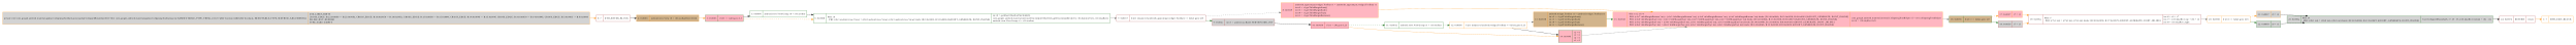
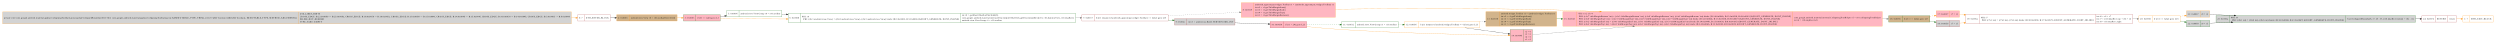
  digraph {
    fontname="Liberation Serif"
    rankdir=LR
    node [color=darkorange fillcolor=white fontname="Liberation Serif" shape=record style=filled]
    edge [color=darkorange fontname="Liberation Serif"]
    n1 [color=brown label="{0\:\ ?|MTH_ENTER_BLOCK\l}"]
    n2 [fillcolor=tan label="{2\:\ 0x0001|android.view.View r0 = r10.toolbarDirectChild\l}"]
    n3 [color=darkgreen fillcolor=lightpink label="{3\:\ 0x0003|if (r0 == null) goto L3\l}"]
    n4 [color=darkgreen label="{5\:\ 0x0006|android.view.ViewGroup r0 = r10.toolbar\l}"]
    n5 [color=darkgreen label="{6\:\ 0x0008|PHI: r0 \l  PHI: (r0v1 android.view.View) = (r0v0 android.view.View), (r0v3 android.view.View) binds: [B:3:0x0003, B:5:0x0006] A[DONT_GENERATE, DONT_INLINE]\l|int r0 = getMaxOffsetForPinChild(r0)\lcom.google.android.material.internal.DescendantOffsetUtils.getDescendantRect(r10, r10.dummyView, r10.tmpRect)\landroid.view.ViewGroup r1 = r10.toolbar\l}"]
    n6 [color=brown label="{7\:\ 0x0017|if ((r1 instanceof androidx.appcompat.widget.Toolbar) == false) goto L18\l}"]
    n7 [fillcolor=lightpink label="{8\:\ 0x0019|androidx.appcompat.widget.Toolbar r1 = (androidx.appcompat.widget.Toolbar) r1\lint r2 = r1.getTitleMarginStart()\lint r3 = r1.getTitleMarginEnd()\lint r4 = r1.getTitleMarginTop()\lint r1 = r1.getTitleMarginBottom()\l}"]
    n8 [color=brown fillcolor=lightgrey label="{9\:\ 0x002c|int r1 = android.os.Build.VERSION.SDK_INT\l}"]
    n9 [fillcolor=lightpink label="{15\:\ 0x004f|PHI: r1 r2 r3 r4 \l  PHI: (r1v7 'titleMarginBottom' int) = (r1v3 'titleMarginBottom' int), (r1v6 'titleMarginBottom' int), (r1v9 'titleMarginBottom' int) binds: [B:14:0x004b, B:13:0x0038, B:8:0x0019] A[DONT_GENERATE, DONT_INLINE]\l  PHI: (r2v6 'titleMarginStart' int) = (r2v3 'titleMarginStart' int), (r2v5 'titleMarginStart' int), (r2v7 'titleMarginStart' int) binds: [B:14:0x004b, B:13:0x0038, B:8:0x0019] A[DONT_GENERATE, DONT_INLINE]\l  PHI: (r3v2 'titleMarginEnd' int) = (r3v0 'titleMarginEnd' int), (r3v1 'titleMarginEnd' int), (r3v3 'titleMarginEnd' int) binds: [B:14:0x004b, B:13:0x0038, B:8:0x0019] A[DONT_GENERATE, DONT_INLINE]\l  PHI: (r4v2 'titleMarginTop' int) = (r4v0 'titleMarginTop' int), (r4v1 'titleMarginTop' int), (r4v3 'titleMarginTop' int) binds: [B:14:0x004b, B:13:0x0038, B:8:0x0019] A[DONT_GENERATE, DONT_INLINE]\l|com.google.android.material.internal.CollapsingTextHelper r5 = r10.collapsingTextHelper\lint r6 = r10.tmpRect.left\l}"]
    n10 [color=brown fillcolor=lightpink label="{10\:\ 0x0030|if (r1 \< 24) goto L23\l}"]
    n11 [color=darkgreen fillcolor=tan label="{16\:\ 0x0055|if (r11 == false) goto L17\l}"]
    n12 [fillcolor=lightpink label="{17\:\ 0x0057|r7 = r3\l}"]
    n13 [color=brown fillcolor=lightgrey label="{18\:\ 0x0059|r7 = r3\l}"]
    n14 [color=brown label="{19\:\ 0x005a|PHI: r7 \l  PHI: (r7v1 int) = (r7v0 int), (r7v6 int) binds: [B:18:0x0059, B:17:0x0057] A[DONT_GENERATE, DONT_INLINE]\l|int r6 = r6 + r7\lint r7 = (r10.tmpRect.top + r0) + r4\lint r8 = r10.tmpRect.right\l}"]
    n15 [label="{20\:\ 0x0065|if (r11 == false) goto L16\l}"]
    n16 [fillcolor=lightgrey label="{21\:\ 0x0067|r9 = r2\l}"]
    n17 [color=darkgreen fillcolor=lightgrey label="{22\:\ 0x0069|r9 = r3\l}"]
    n18 [color=darkgreen fillcolor=lightgrey label="{23\:\ 0x006a|PHI: r9 \l  PHI: (r9v1 int) = (r9v0 int), (r9v6 int) binds: [B:22:0x0069, B:21:0x0067] A[DONT_GENERATE, DONT_INLINE]\l|r5.setCollapsedBounds(r6, r7, r8 \- r9, (r10.tmpRect.bottom + r0) \- r1)\l}"]
    n19 [color=brown label="{24\:\ 0x0074|RETURN\l|return\l}"]
    n20 [label="{1\:\ ?|MTH_EXIT_BLOCK\l}"]
    n21 [color=darkgreen label="{11\:\ 0x0032|android.view.ViewGroup r1 = r10.toolbar\l}"]
    n22 [color=darkgreen fillcolor=lightpink label="{14\:\ 0x004b|r2 = 0\lr3 = 0\lr4 = 0\lr1 = 0\l}"]
    n23 [label="{12\:\ 0x0036|if ((r1 instanceof android.widget.Toolbar) == false) goto L23\l}"]
    n24 [fillcolor=tan label="{13\:\ 0x0038|android.widget.Toolbar r1 = (android.widget.Toolbar) r1\lint r2 = r1.getTitleMarginStart()\lint r3 = r1.getTitleMarginEnd()\lint r4 = r1.getTitleMarginTop()\lint r1 = r1.getTitleMarginBottom()\l}"]
    n25 [fillcolor=lightgrey label="{private void com.google.android.material.appbar.CollapsingToolbarLayout.updateCollapsedBounds((r10v0 'this' com.google.android.material.appbar.CollapsingToolbarLayout A[IMMUTABLE_TYPE, THIS]), (r11v0 'isRtl' boolean A[D('isRtl' boolean), IMMUTABLE_TYPE, METHOD_ARGUMENT]))  | USE_LINES_HINTS\lCROSS_EDGE: B:22:0x0069 \-\> B:23:0x006a, CROSS_EDGE: B:18:0x0059 \-\> B:19:0x005a, CROSS_EDGE: B:13:0x0038 \-\> B:15:0x004f, CROSS_EDGE: B:14:0x004b \-\> B:15:0x004f, CROSS_EDGE: B:10:0x0030 \-\> B:14:0x004b, CROSS_EDGE: B:3:0x0003 \-\> B:6:0x0008\lINLINE_NOT_NEEDED\lTYPE_VARS: EMPTY\l}"]
    n1 -> n2 [color=black]
    n2 -> n3
    n3 -> n4 [color=black]
-   n3 -> n5 [style=dashed]
+   n3 -> n5 [style=solid]
    n4 -> n5 [color=black]
    n5 -> n6 [color=gray40]
    n6 -> n7 [color=gray40 style=dashed]
    n6 -> n8 [color=darkgreen]
    n7 -> n9
    n8 -> n10 [color=black]
    n9 -> n11 [color=gray40]
    n10 -> n21 [color=darkgreen style=dashed]
    n10 -> n22
    n11 -> n12 [style=dashed]
    n11 -> n13 [color=darkgreen]
    n12 -> n14
    n13 -> n14
    n14 -> n15 [color=gray40]
    n15 -> n16 [style=dashed]
    n15 -> n17 [color=darkgreen]
    n16 -> n18 [color=black]
    n17 -> n18 [color=black]
    n18 -> n19 [color=black]
    n19 -> n20
    n21 -> n23 [color=darkgreen style=dashed]
    n22 -> n9 [color=gray40]
    n23 -> n22 [color=black]
    n23 -> n24 [color=gray40 style=dashed]
    n24 -> n9 [color=darkgreen]
    n25 -> n1
  }
